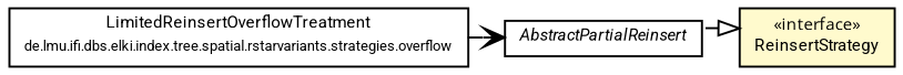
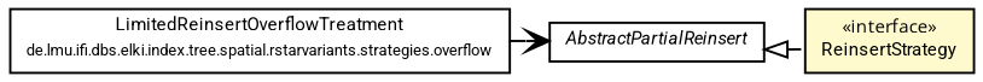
  digraph {
    fontname="Open Sans"
    nodesep=0.15
    rankdir=LR
    ranksep=0.25
    node [fontcolor=black fontname="Open Sans" fontsize=8 margin=0 shape=plaintext]
    edge [color=black fontname="Open Sans" fontsize=7 labelfontname=Roboto labelfontsize=7]
    n1 [height=0 label=<<table title="de.lmu.ifi.dbs.elki.index.tree.spatial.rstarvariants.strategies.overflow.LimitedReinsertOverflowTreatment" border="0" cellborder="1" cellspacing="0" cellpadding="2" href="../overflow/LimitedReinsertOverflowTreatment.html" target="_parent"> 		<tr><td><table border="0" cellspacing="0" cellpadding="1"> 		<tr><td align="center" balign="center"> <font face="Roboto">LimitedReinsertOverflowTreatment</font> </td></tr> 		<tr><td align="center" balign="center"> <font face="Roboto" point-size="7.0">de.lmu.ifi.dbs.elki.index.tree.spatial.rstarvariants.strategies.overflow</font> </td></tr> 		</table></td></tr> 		</table>> width=0]
    n2 [height=0 label=<<table title="de.lmu.ifi.dbs.elki.index.tree.spatial.rstarvariants.strategies.reinsert.AbstractPartialReinsert" border="0" cellborder="1" cellspacing="0" cellpadding="2" href="AbstractPartialReinsert.html" target="_parent"> 		<tr><td><table border="0" cellspacing="0" cellpadding="1"> 		<tr><td align="center" balign="center"> <font face="Roboto"><i>AbstractPartialReinsert</i></font> </td></tr> 		</table></td></tr> 		</table>> width=0]
    n3 [height=0 label=<<table title="de.lmu.ifi.dbs.elki.index.tree.spatial.rstarvariants.strategies.reinsert.ReinsertStrategy" border="0" cellborder="1" cellspacing="0" cellpadding="2" bgcolor="lemonChiffon" href="ReinsertStrategy.html" target="_parent"> 		<tr><td><table border="0" cellspacing="0" cellpadding="1"> 		<tr><td align="center" balign="center"> &#171;interface&#187; </td></tr> 		<tr><td align="center" balign="center"> <font face="Roboto">ReinsertStrategy</font> </td></tr> 		</table></td></tr> 		</table>> width=0]
    n1 -> n2 [arrowhead=open weight=1]
-   n3 -> n2 [arrowtail=empty dir=back style=dashed weight=9]
+   n2 -> n3 [arrowtail=empty dir=back style=dashed weight=9]
  }
